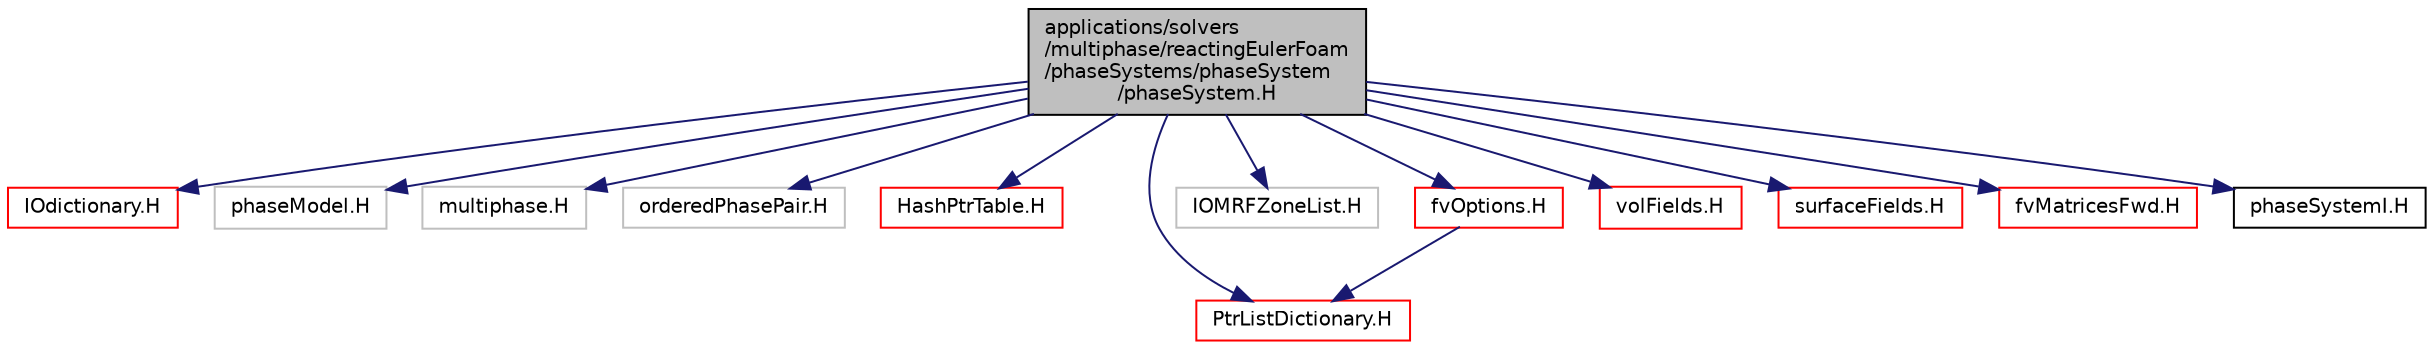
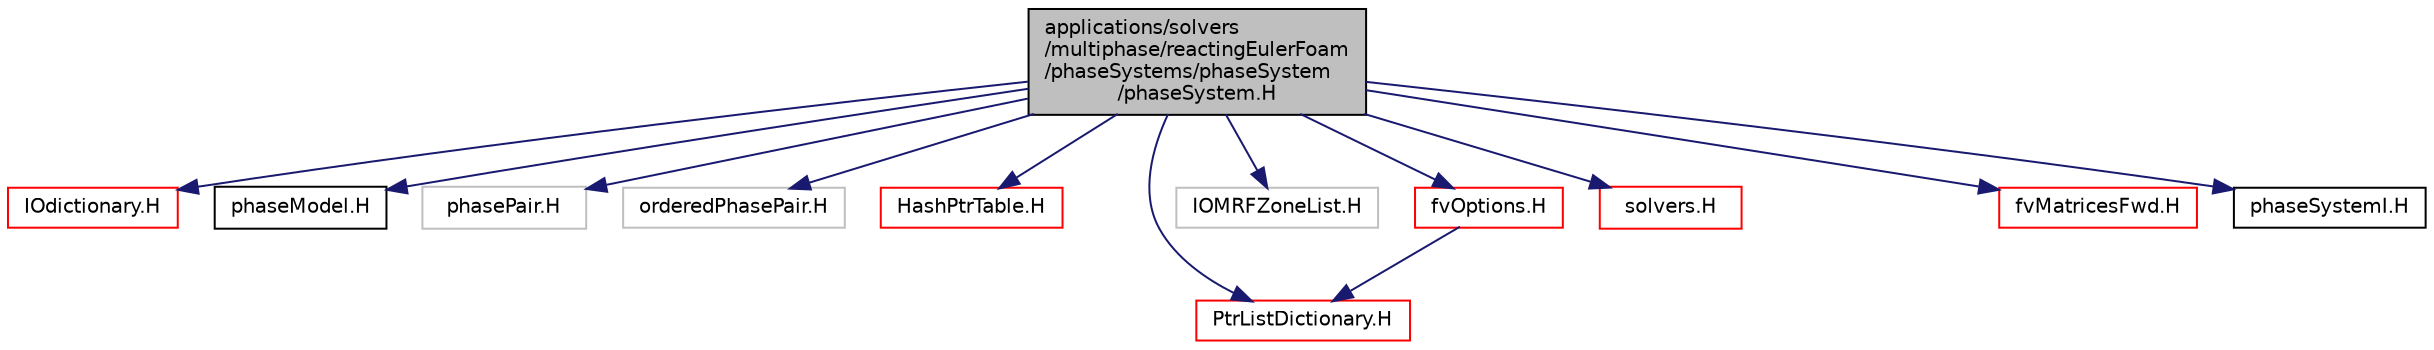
  digraph {
    node [color=red fontname=Helvetica fontsize=10 shape=record]
    edge [color=midnightblue fontname=Helvetica fontsize=10 labelfontname=Helvetica labelfontsize=10 style=solid]
    n1 [color=black fillcolor=grey75 fontcolor=black height=0.2 label="applications/solvers\l/multiphase/reactingEulerFoam\l/phaseSystems/phaseSystem\l/phaseSystem.H" style=filled width=0.4]
    n2 [height=0.2 label="IOdictionary.H" width=0.4]
-   n3 [color=grey75 height=0.2 label="phaseModel.H" width=0.4]
-   n4 [color=grey75 height=0.2 label="multiphase.H" width=0.4]
+   n3 [color=black height=0.2 label="phaseModel.H" width=0.4]
+   n4 [color=grey75 height=0.2 label="phasePair.H" width=0.4]
    n5 [color=grey75 height=0.2 label="orderedPhasePair.H" width=0.4]
    n6 [height=0.2 label="HashPtrTable.H" width=0.4]
    n7 [height=0.2 label="PtrListDictionary.H" width=0.4]
    n8 [color=grey75 height=0.2 label="IOMRFZoneList.H" width=0.4]
    n9 [height=0.2 label="fvOptions.H" width=0.4]
-   n10 [height=0.2 label="volFields.H" width=0.4]
-   n11 [height=0.2 label="surfaceFields.H" width=0.4]
+   n10 [height=0.2 label="solvers.H" width=0.4]
    n12 [height=0.2 label="fvMatricesFwd.H" width=0.4]
    n13 [color=black height=0.2 label="phaseSystemI.H" width=0.4]
    n1 -> n2
    n1 -> n3
    n1 -> n4
    n1 -> n5
    n1 -> n6
    n1 -> n7
    n1 -> n8
    n1 -> n9
    n1 -> n10
-   n1 -> n11
    n1 -> n12
    n1 -> n13
    n9 -> n7
  }
